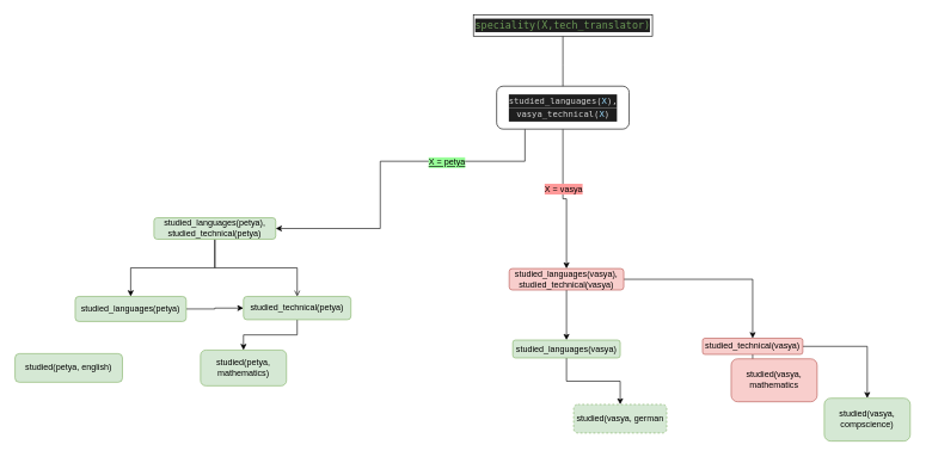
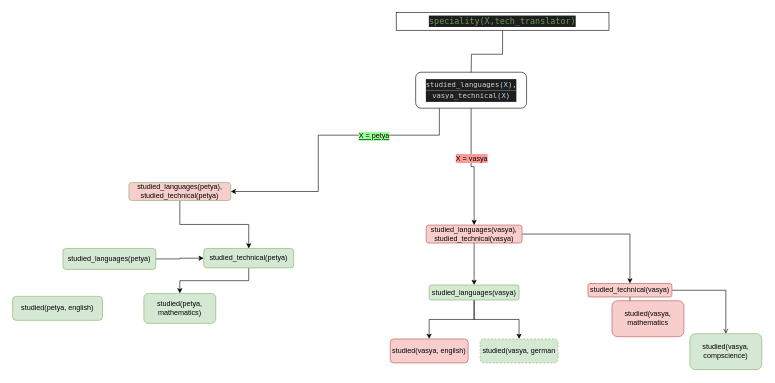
  <mxCell id="0" />
  <mxCell id="1" parent="0" />
  <mxCell id="2" style="edgeStyle=orthogonalEdgeStyle;rounded=0;orthogonalLoop=1;jettySize=auto;html=1;" parent="1" source="3" edge="1"><mxGeometry relative="1" as="geometry"><mxPoint x="785" y="130" as="targetPoint" /></mxGeometry></mxCell>
- <mxCell id="3" value="&lt;pre style=&quot;color: rgb(212, 212, 212); background-color: rgb(30, 30, 30); font-family: &amp;quot;Droid Sans Mono&amp;quot;, &amp;quot;monospace&amp;quot;, monospace; font-size: 14px; line-height: 19px;&quot;&gt;&lt;span style=&quot;color: #6a9955;&quot;&gt;speciality(X,tech_translator)&lt;/span&gt;&lt;/pre&gt;" style="rounded=0;whiteSpace=wrap;html=1;" parent="1" vertex="1"><mxGeometry x="660" y="20" width="250" height="30" as="geometry" /></mxCell>
+ <mxCell id="3" value="&lt;pre style=&quot;color: rgb(212, 212, 212); background-color: rgb(30, 30, 30); font-family: &amp;quot;Droid Sans Mono&amp;quot;, &amp;quot;monospace&amp;quot;, monospace; font-size: 14px; line-height: 19px;&quot;&gt;&lt;span style=&quot;color: #6a9955;&quot;&gt;speciality(X,tech_translator)&lt;/span&gt;&lt;/pre&gt;" style="rounded=0;whiteSpace=wrap;html=1;" parent="1" vertex="1"><mxGeometry x="660" y="20" width="355" height="30" as="geometry" /></mxCell>
  <mxCell id="4" value="" style="edgeStyle=orthogonalEdgeStyle;rounded=0;orthogonalLoop=1;jettySize=auto;html=1;fontSize=12;" parent="1" target="11" edge="1"><mxGeometry relative="1" as="geometry"><mxPoint x="732" y="180" as="sourcePoint" /><Array as="points"><mxPoint x="732" y="225" /><mxPoint x="530" y="225" /></Array></mxGeometry></mxCell>
  <mxCell id="5" value="X = petya" style="edgeLabel;html=1;align=center;verticalAlign=middle;resizable=0;points=[];fontSize=12;fontStyle=4;labelBorderColor=none;labelBackgroundColor=#99FF99;" parent="4" vertex="1" connectable="0"><mxGeometry x="-0.364" y="1" relative="1" as="geometry"><mxPoint as="offset" /></mxGeometry></mxCell>
  <mxCell id="6" value="" style="edgeStyle=orthogonalEdgeStyle;rounded=0;orthogonalLoop=1;jettySize=auto;html=1;fontSize=12;exitX=0.5;exitY=1;exitDx=0;exitDy=0;" parent="1" source="8" target="20" edge="1"><mxGeometry relative="1" as="geometry" /></mxCell>
  <mxCell id="7" value="X = vasya" style="edgeLabel;html=1;align=center;verticalAlign=middle;resizable=0;points=[];fontSize=12;labelBackgroundColor=#FF9999;" parent="6" vertex="1" connectable="0"><mxGeometry x="-0.168" relative="1" as="geometry"><mxPoint as="offset" /></mxGeometry></mxCell>
  <mxCell id="8" value="&lt;div style=&quot;color: rgb(212, 212, 212); background-color: rgb(30, 30, 30); font-family: &amp;quot;Droid Sans Mono&amp;quot;, &amp;quot;monospace&amp;quot;, monospace; line-height: 19px;&quot;&gt;&lt;font style=&quot;font-size: 12px;&quot;&gt;studied_languages(&lt;span style=&quot;color: rgb(156, 220, 254);&quot;&gt;X&lt;/span&gt;),&lt;/font&gt;&lt;/div&gt;&lt;div style=&quot;color: rgb(212, 212, 212); background-color: rgb(30, 30, 30); font-family: &amp;quot;Droid Sans Mono&amp;quot;, &amp;quot;monospace&amp;quot;, monospace; line-height: 19px;&quot;&gt;&lt;font style=&quot;font-size: 12px;&quot;&gt;vasya_technical(&lt;span style=&quot;color: rgb(156, 220, 254);&quot;&gt;X&lt;/span&gt;)&lt;/font&gt;&lt;/div&gt;" style="rounded=1;whiteSpace=wrap;html=1;" parent="1" vertex="1"><mxGeometry x="692.5" y="120" width="185" height="60" as="geometry" /></mxCell>
- <mxCell id="9" value="" style="edgeStyle=orthogonalEdgeStyle;rounded=0;orthogonalLoop=1;jettySize=auto;html=1;fontSize=12;" parent="1" source="11" target="13" edge="1"><mxGeometry relative="1" as="geometry" /></mxCell>
- <mxCell id="10" value="" style="edgeStyle=orthogonalEdgeStyle;rounded=0;orthogonalLoop=1;jettySize=auto;html=1;fontSize=12;endArrow=open;" parent="1" source="11" target="16" edge="1"><mxGeometry relative="1" as="geometry" /></mxCell>
- <mxCell id="11" value="studied_languages(petya),&lt;br&gt;studied_technical(petya)" style="whiteSpace=wrap;html=1;rounded=1;fillColor=#d5e8d4;strokeColor=#82b366;" parent="1" vertex="1"><mxGeometry x="214" y="304" width="170" height="30" as="geometry" /></mxCell>
+ <mxCell id="10" value="" style="edgeStyle=orthogonalEdgeStyle;rounded=0;orthogonalLoop=1;jettySize=auto;html=1;fontSize=12;" parent="1" source="11" target="16" edge="1"><mxGeometry relative="1" as="geometry" /></mxCell>
+ <mxCell id="11" value="studied_languages(petya),&lt;br&gt;studied_technical(petya)" style="whiteSpace=wrap;html=1;rounded=1;fillColor=#f8cecc;strokeColor=#82b366;" parent="1" vertex="1"><mxGeometry x="214" y="304" width="170" height="30" as="geometry" /></mxCell>
  <mxCell id="12" style="edgeStyle=orthogonalEdgeStyle;rounded=0;orthogonalLoop=1;jettySize=auto;html=1;fontSize=12;" parent="1" source="13" target="16" edge="1"><mxGeometry relative="1" as="geometry" /></mxCell>
  <mxCell id="13" value="studied_languages(petya)" style="whiteSpace=wrap;html=1;rounded=1;fillColor=#d5e8d4;strokeColor=#82b366;" parent="1" vertex="1"><mxGeometry x="104" y="414" width="155" height="35" as="geometry" /></mxCell>
  <mxCell id="14" value="studied(petya, english)" style="whiteSpace=wrap;html=1;rounded=1;fillColor=#d5e8d4;strokeColor=#82b366;" parent="1" vertex="1"><mxGeometry x="20" y="494" width="150" height="40" as="geometry" /></mxCell>
  <mxCell id="15" value="" style="edgeStyle=orthogonalEdgeStyle;rounded=0;orthogonalLoop=1;jettySize=auto;html=1;fontSize=12;" parent="1" source="16" target="17" edge="1"><mxGeometry relative="1" as="geometry" /></mxCell>
  <mxCell id="16" value="studied_technical(petya)" style="whiteSpace=wrap;html=1;rounded=1;fillColor=#d5e8d4;strokeColor=#82b366;" parent="1" vertex="1"><mxGeometry x="339" y="414" width="150" height="32.5" as="geometry" /></mxCell>
- <mxCell id="17" value="studied(petya, mathematics)" style="whiteSpace=wrap;html=1;rounded=1;fillColor=#d5e8d4;strokeColor=#82b366;" parent="1" vertex="1"><mxGeometry x="279" y="489" width="120" height="50" as="geometry" /></mxCell>
+ <mxCell id="17" value="studied(petya, mathematics)" style="whiteSpace=wrap;html=1;rounded=1;fillColor=#d5e8d4;strokeColor=#82b366;" parent="1" vertex="1"><mxGeometry x="239" y="489" width="120" height="50" as="geometry" /></mxCell>
  <mxCell id="18" value="" style="edgeStyle=orthogonalEdgeStyle;rounded=0;orthogonalLoop=1;jettySize=auto;html=1;fontSize=12;" parent="1" source="20" target="23" edge="1"><mxGeometry relative="1" as="geometry" /></mxCell>
  <mxCell id="19" value="" style="edgeStyle=orthogonalEdgeStyle;rounded=0;orthogonalLoop=1;jettySize=auto;html=1;" parent="1" source="20" target="28" edge="1"><mxGeometry relative="1" as="geometry" /></mxCell>
  <mxCell id="20" value="studied_languages(vasya),&lt;br&gt;studied_technical(vasya)" style="whiteSpace=wrap;html=1;rounded=1;fillColor=#f8cecc;strokeColor=#b85450;" parent="1" vertex="1"><mxGeometry x="710" y="375" width="160" height="30" as="geometry" /></mxCell>
+ <mxCell id="21" value="" style="edgeStyle=orthogonalEdgeStyle;rounded=0;orthogonalLoop=1;jettySize=auto;html=1;" parent="1" source="23" target="24" edge="1"><mxGeometry relative="1" as="geometry" /></mxCell>
  <mxCell id="22" value="" style="edgeStyle=orthogonalEdgeStyle;rounded=0;orthogonalLoop=1;jettySize=auto;html=1;" parent="1" source="23" target="25" edge="1"><mxGeometry relative="1" as="geometry" /></mxCell>
  <mxCell id="23" value="studied_languages(vasya)" style="whiteSpace=wrap;html=1;rounded=1;fillColor=#d5e8d4;strokeColor=#82b366;" parent="1" vertex="1"><mxGeometry x="715" y="475" width="150" height="25" as="geometry" /></mxCell>
+ <mxCell id="24" value="studied(vasya, engilsh)" style="whiteSpace=wrap;html=1;rounded=1;fillColor=#f8cecc;strokeColor=#b85450;" parent="1" vertex="1"><mxGeometry x="650" y="565" width="130" height="40" as="geometry" /></mxCell>
  <mxCell id="25" value="studied(vasya, german" style="whiteSpace=wrap;html=1;rounded=1;fillColor=#d5e8d4;strokeColor=#82b366;dashed=1;" parent="1" vertex="1"><mxGeometry x="800" y="565" width="130" height="40" as="geometry" /></mxCell>
  <mxCell id="26" value="" style="edgeStyle=orthogonalEdgeStyle;rounded=0;orthogonalLoop=1;jettySize=auto;html=1;" parent="1" source="28" target="29" edge="1"><mxGeometry relative="1" as="geometry" /></mxCell>
- <mxCell id="27" value="" style="edgeStyle=orthogonalEdgeStyle;rounded=0;orthogonalLoop=1;jettySize=auto;html=1;" parent="1" source="28" target="30" edge="1"><mxGeometry relative="1" as="geometry" /></mxCell>
+ <mxCell id="27" value="" style="edgeStyle=orthogonalEdgeStyle;rounded=0;orthogonalLoop=1;jettySize=auto;html=1;endArrow=open;" parent="1" source="28" target="30" edge="1"><mxGeometry relative="1" as="geometry" /></mxCell>
  <mxCell id="28" value="studied_technical(vasya)" style="whiteSpace=wrap;html=1;rounded=1;fillColor=#f8cecc;strokeColor=#b85450;" parent="1" vertex="1"><mxGeometry x="980" y="472.5" width="140" height="22.5" as="geometry" /></mxCell>
  <mxCell id="29" value="studied(vasya, mathematics" style="whiteSpace=wrap;html=1;rounded=1;fillColor=#f8cecc;strokeColor=#b85450;" parent="1" vertex="1"><mxGeometry x="1020" y="501.25" width="120" height="60" as="geometry" /></mxCell>
  <mxCell id="30" value="studied(vasya, compscience)" style="whiteSpace=wrap;html=1;rounded=1;fillColor=#d5e8d4;strokeColor=#82b366;" parent="1" vertex="1"><mxGeometry x="1150" y="556.25" width="120" height="60" as="geometry" /></mxCell>
